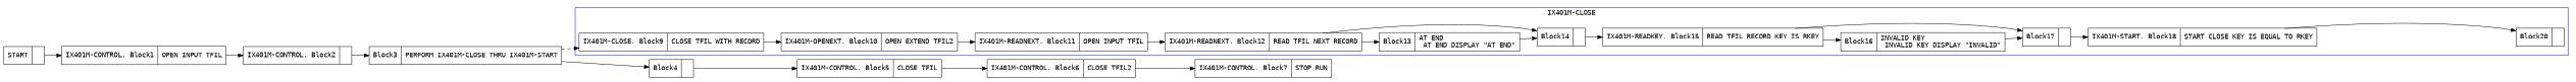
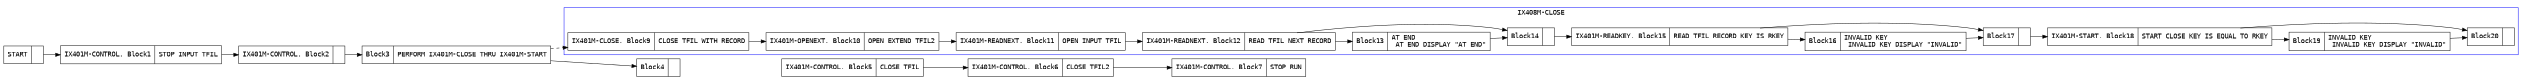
  digraph {
    compound=true
    fontname="DejaVu Sans Mono"
    rankdir=LR
    node [fontname="DejaVu Sans Mono" shape=record]
    edge [arrowtail=empty fontname="DejaVu Sans Mono"]
    n1 [label="{IX401M-CLOSE. Block9|    CLOSE TFIL WITH RECORD\l}"]
    n2 [label="{IX401M-OPENEXT. Block10|    OPEN EXTEND TFIL2\l}"]
    n3 [label="{IX401M-READNEXT. Block11|    OPEN INPUT TFIL\l}"]
    n4 [label="{IX401M-READNEXT. Block12|    READ TFIL NEXT RECORD\l}"]
    n5 [label="{Block13|        AT END\l        AT END DISPLAY \"AT END\"\l}"]
    n6 [label="{Block14|}"]
    n7 [label="{IX401M-READKEY. Block15|    READ TFIL RECORD          KEY IS RKEY\l}"]
    n8 [label="{Block16|    INVALID KEY\l    INVALID KEY DISPLAY \"INVALID\"\l}"]
    n9 [label="{Block17|}"]
    n10 [label="{IX401M-START. Block18|    START CLOSE KEY IS EQUAL TO RKEY\l}"]
+   n11 [label="{Block19|        INVALID KEY\l        INVALID KEY DISPLAY \"INVALID\"\l}"]
    n12 [label="{Block20|}"]
    n13 [label="{START|}"]
-   n14 [label="{IX401M-CONTROL. Block1|    OPEN INPUT TFIL\l}"]
+   n14 [label="{IX401M-CONTROL. Block1|    STOP INPUT TFIL\l}"]
    n15 [label="{IX401M-CONTROL. Block2|}"]
    n16 [label="{Block3|    PERFORM IX401M-CLOSE THRU IX401M-START\l}"]
    n17 [label="{Block4|}"]
    n18 [label="{IX401M-CONTROL. Block5|    CLOSE TFIL\l}"]
    n19 [label="{IX401M-CONTROL. Block6|    CLOSE TFIL2\l}"]
    n20 [label="{IX401M-CONTROL. Block7|    STOP RUN\l}"]
    subgraph cluster_1 {
      color=blue
-     label="IX401M-CLOSE"
+     label="IX408M-CLOSE"
      n1
      n2
      n3
      n4
      n5
      n6
      n7
      n8
      n9
      n10
+     n11
      n12
    }
    n1 -> n2
    n2 -> n3
    n3 -> n4
    n4 -> n5
    n4 -> n6
    n5 -> n6
    n6 -> n7
    n7 -> n8
    n7 -> n9
    n8 -> n9
    n9 -> n10
+   n10 -> n11
    n10 -> n12
+   n11 -> n12
    n13 -> n14
    n14 -> n15
    n15 -> n16
    n16 -> n1 [style=dashed]
    n16 -> n17
-   n17 -> n18
    n18 -> n19
    n19 -> n20
  }
